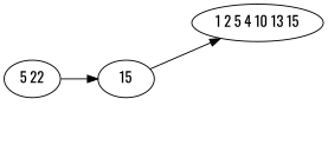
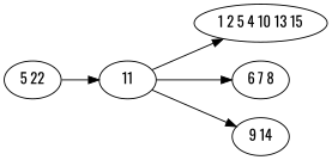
  digraph {
    fontname=Oswald
    rankdir=LR
    node [fontname=Oswald]
    edge [fontname=Oswald]
    n1 [label="5 22"]
-   n2 [label=15]
+   n2 [label=11]
    n3 [label="1 2 5 4 10 13 15"]
+   n4 [label="6 7 8"]
+   n5 [label="9 14"]
    n1 -> n2
    n2 -> n3
+   n2 -> n4
+   n2 -> n5
  }
